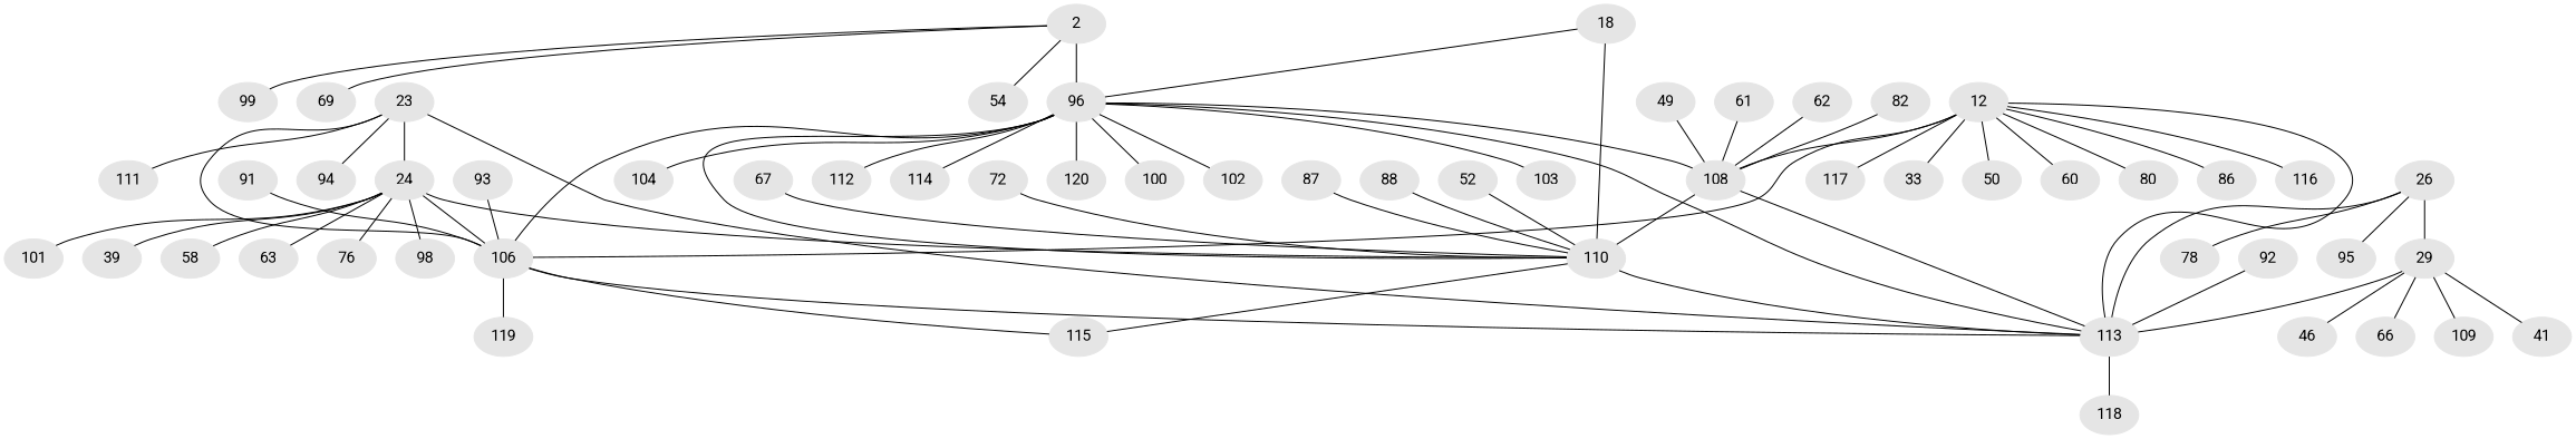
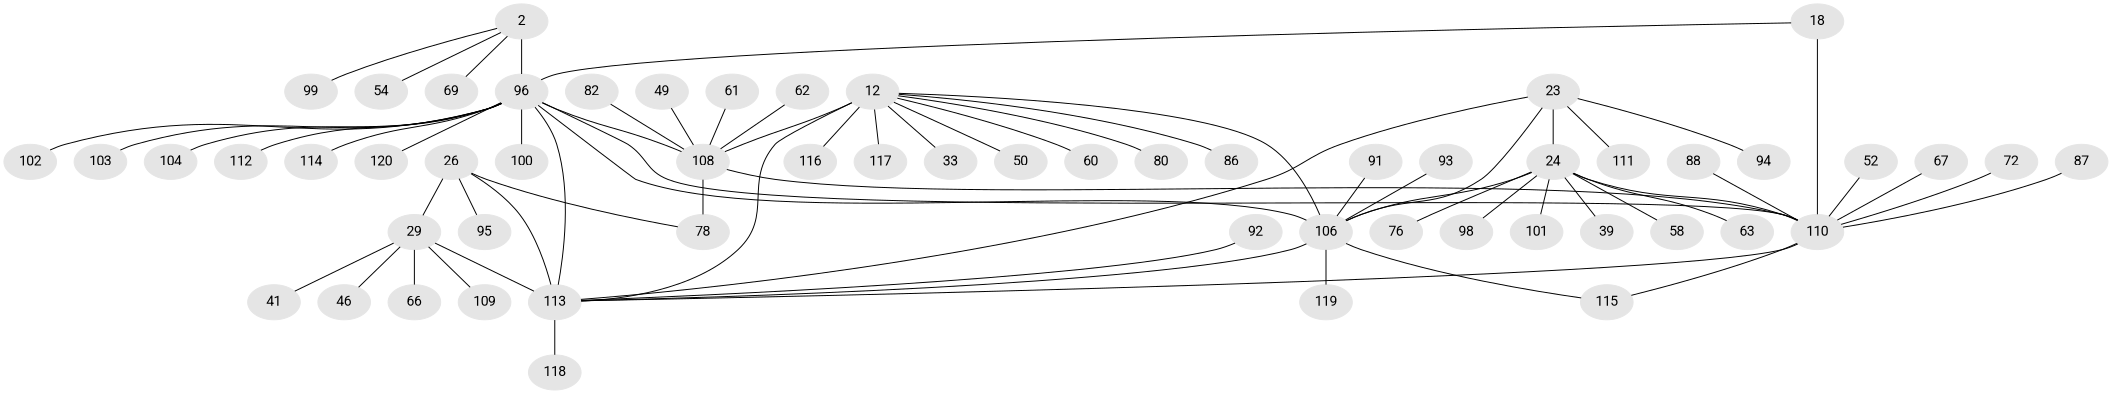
  graph {
    fontname=Roboto
    node [color=gray90 fontname=Roboto style=filled]
    edge [fontname=Roboto]
    2 [super="+1"]
    54
    69
    96 [super="+85+89+90"]
    99
    106 [super="+38+47+73"]
    108 [super="+97+8"]
    113 [super="+70+84+83"]
    110 [super="+55+15+43+16+35"]
    100
    102
    103
    104 [super="+40"]
    112 [super="+31"]
    114
    120
    12 [super="+9+11"]
    33
    50
    60
    80 [super="+37"]
    86
    116 [super="+107"]
    117
    115 [super="+44"]
    119
    118
    18 [super="+17"]
    23 [super="+20"]
    24 [super="+21"]
    94
    111
    39
    58
    63
    76 [super="+71"]
    98
    101 [super="+48"]
    26 [super="+25"]
    29 [super="+28"]
    78
    95
    41
    46
    66 [super="+65"]
    109
    49
    52
    61
    62
    67
    72 [super="+45"]
    82
    87
    88
    91
    92
    93
    2 -- 54
    2 -- 69
    2 -- 96 [weight=8]
    2 -- 99
    96 -- 106 [weight=2]
    96 -- 108
    96 -- 113 [weight=2]
    96 -- 110
    96 -- 100
    96 -- 102
    96 -- 103
    96 -- 104
    96 -- 112
    96 -- 114
    96 -- 120
    106 -- 113
    106 -- 115
    106 -- 119
-   108 -- 113 [weight=3]
+   108 -- 78 [weight=3]
    108 -- 110
    113 -- 118
    110 -- 113
    110 -- 115
    12 -- 106 [weight=2]
    12 -- 108 [weight=8]
    12 -- 113
    12 -- 33
    12 -- 50
    12 -- 60
    12 -- 80
    12 -- 86
    12 -- 116
    12 -- 117
    18 -- 96 [weight=2]
    18 -- 110 [weight=8]
    23 -- 106 [weight=4]
    23 -- 113
    23 -- 24 [weight=4]
    23 -- 94
    23 -- 111
    24 -- 106 [weight=4]
    24 -- 110 [weight=2]
    24 -- 39
    24 -- 58
    24 -- 63
    24 -- 76
    24 -- 98
    24 -- 101
    26 -- 113 [weight=4]
    26 -- 29 [weight=4]
    26 -- 78
    26 -- 95
    29 -- 113 [weight=4]
    29 -- 41
    29 -- 46
    29 -- 66
    29 -- 109
    49 -- 108
    52 -- 110
    61 -- 108
    62 -- 108
    67 -- 110
    72 -- 110
    82 -- 108
    87 -- 110
    88 -- 110
    91 -- 106
    92 -- 113
    93 -- 106
  }
